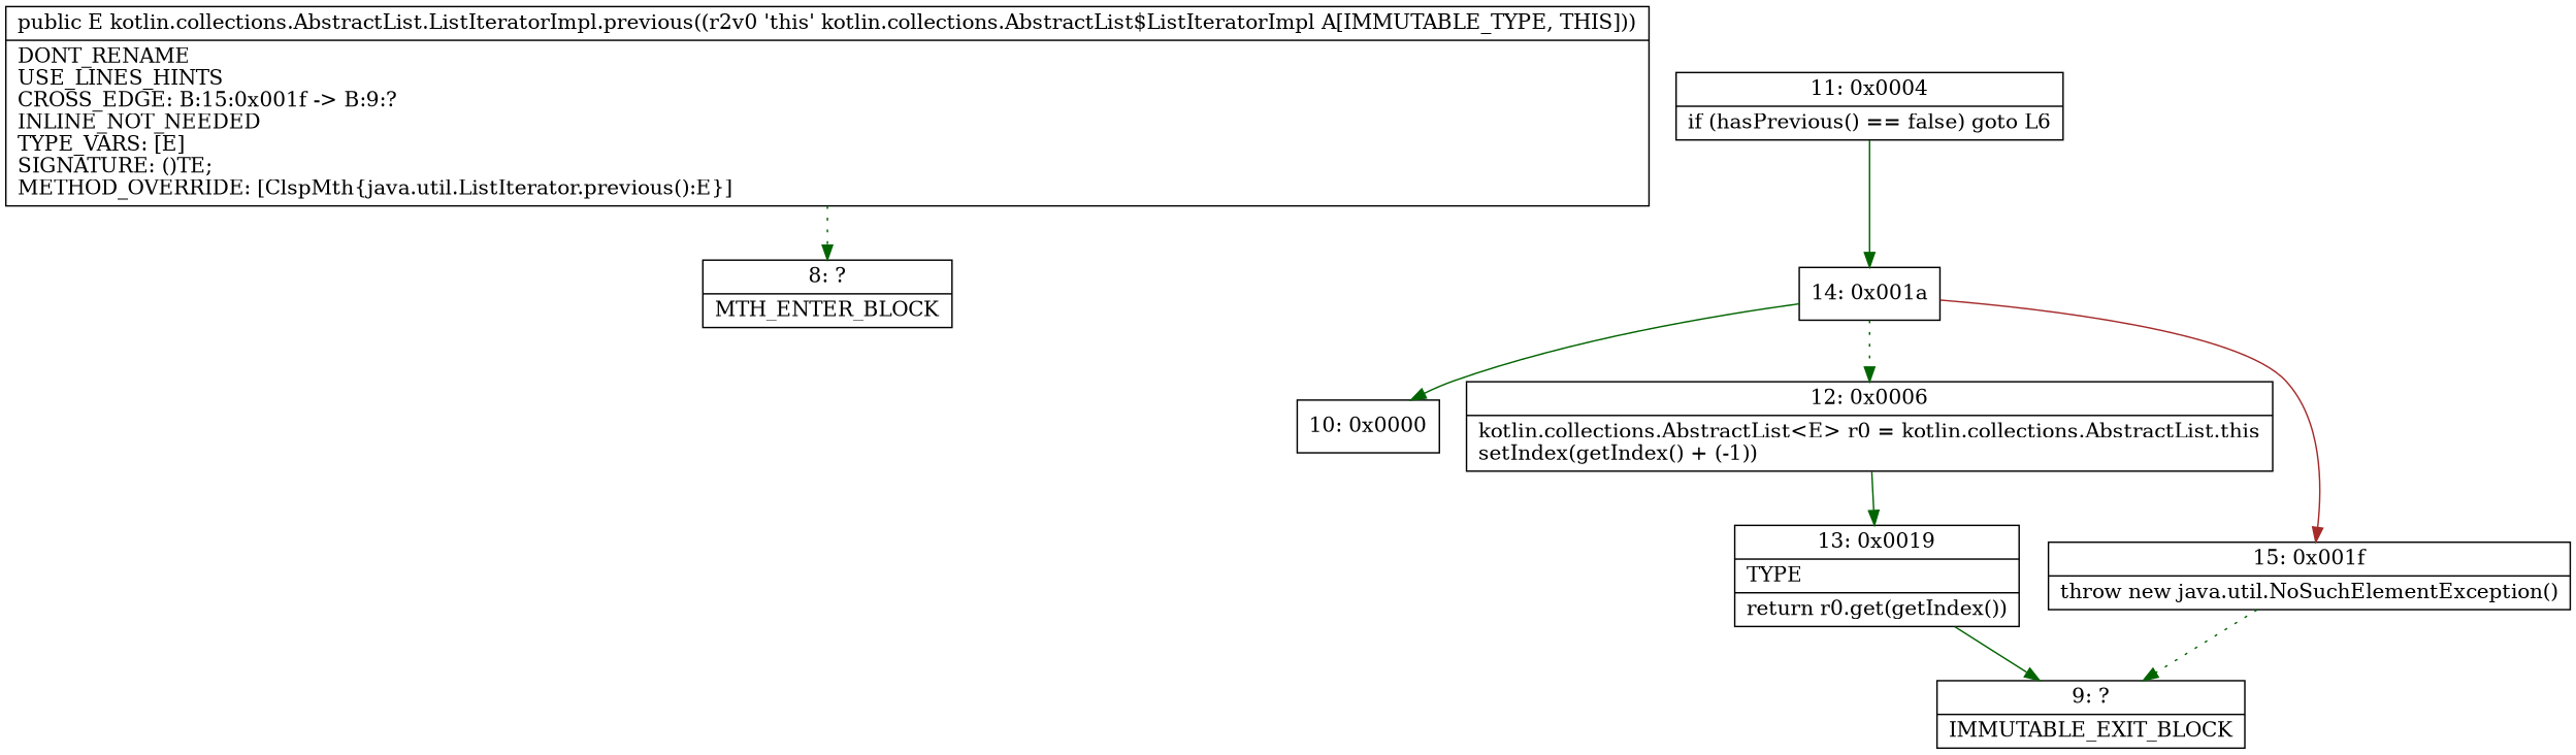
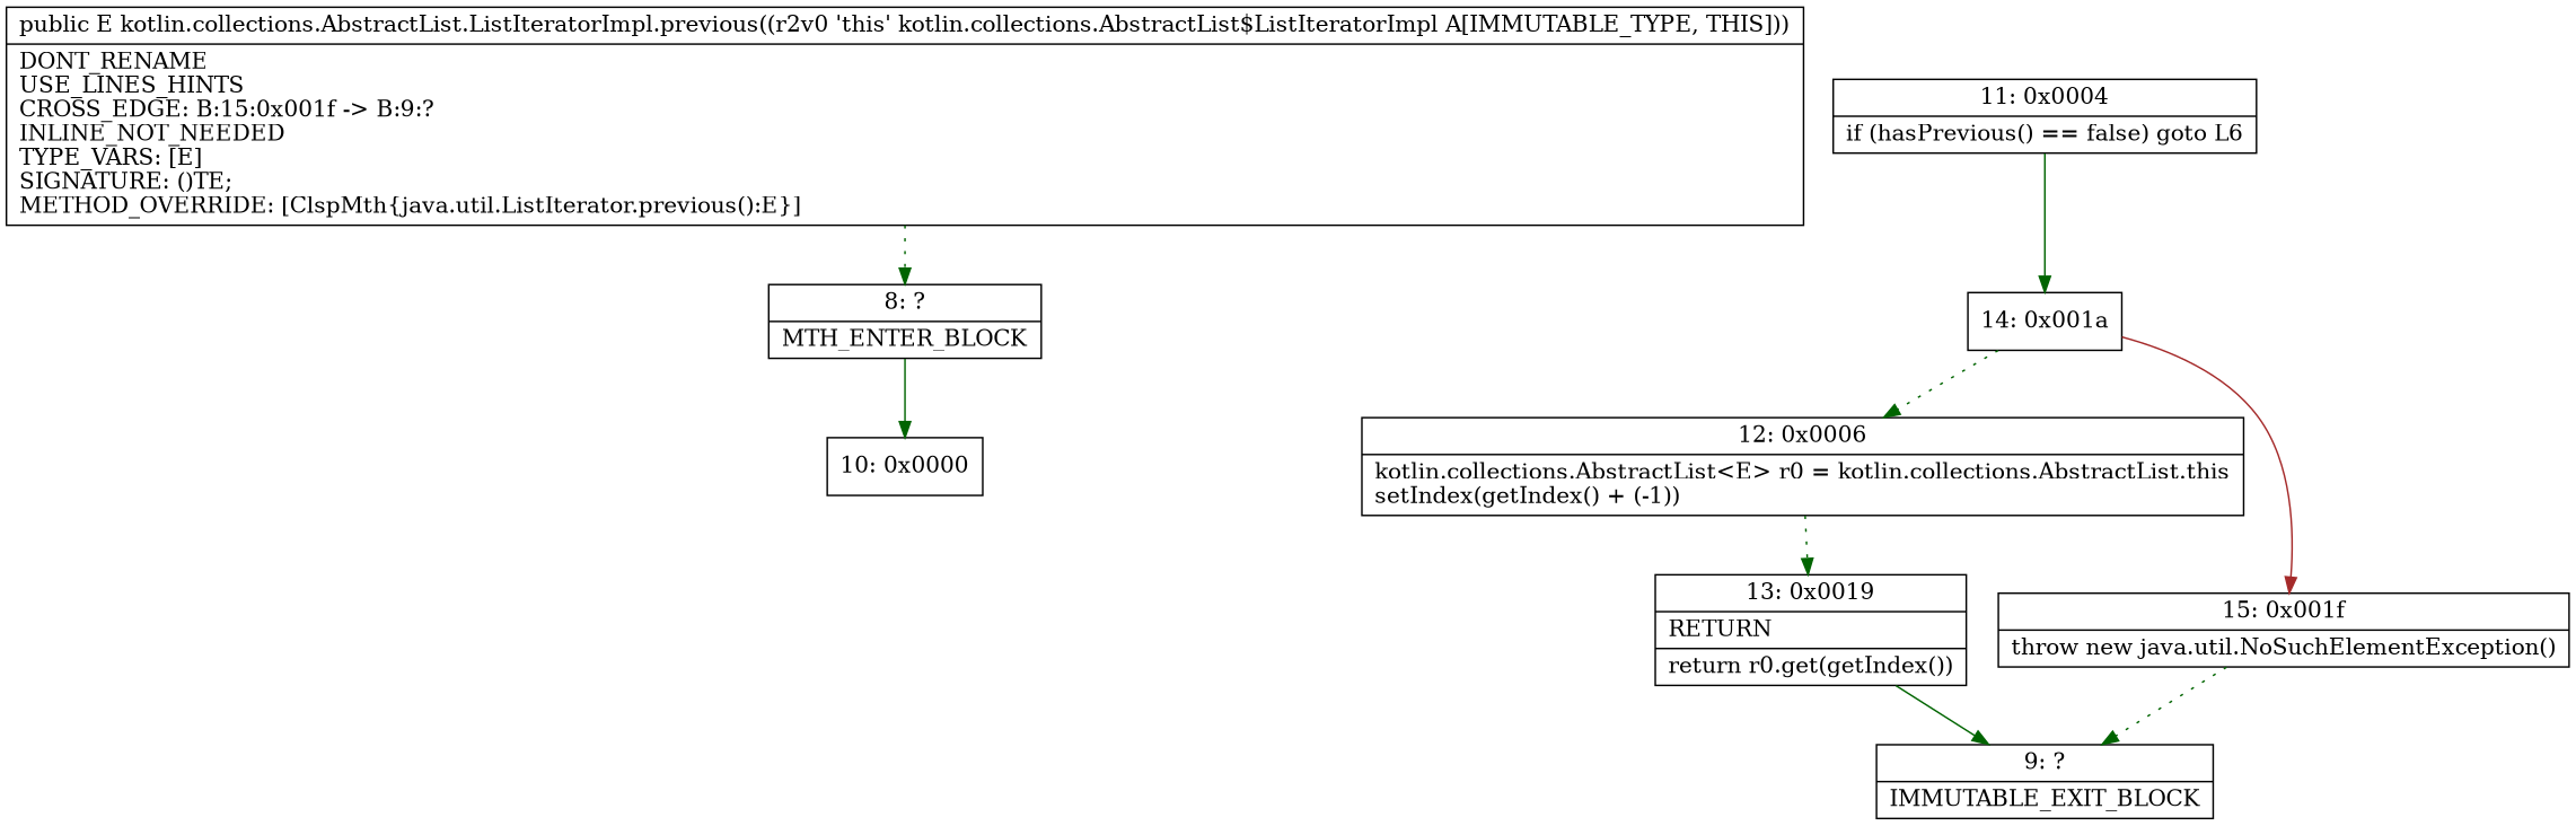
  digraph {
    node [shape=record]
    edge [color=darkgreen style=solid]
    n1 [label="{8\:\ ?|MTH_ENTER_BLOCK\l}"]
    n2 [label="{10\:\ 0x0000}"]
    n3 [label="{11\:\ 0x0004|if (hasPrevious() == false) goto L6\l}"]
    n4 [label="{14\:\ 0x001a}"]
    n5 [label="{12\:\ 0x0006|kotlin.collections.AbstractList\<E\> r0 = kotlin.collections.AbstractList.this\lsetIndex(getIndex() + (\-1))\l}"]
-   n6 [label="{13\:\ 0x0019|TYPE\l|return r0.get(getIndex())\l}"]
+   n6 [label="{13\:\ 0x0019|RETURN\l|return r0.get(getIndex())\l}"]
    n7 [label="{15\:\ 0x001f|throw new java.util.NoSuchElementException()\l}"]
    n8 [label="{9\:\ ?|IMMUTABLE_EXIT_BLOCK\l}"]
    n9 [label="{public E kotlin.collections.AbstractList.ListIteratorImpl.previous((r2v0 'this' kotlin.collections.AbstractList$ListIteratorImpl A[IMMUTABLE_TYPE, THIS]))  | DONT_RENAME\lUSE_LINES_HINTS\lCROSS_EDGE: B:15:0x001f \-\> B:9:?\lINLINE_NOT_NEEDED\lTYPE_VARS: [E]\lSIGNATURE: ()TE;\lMETHOD_OVERRIDE: [ClspMth\{java.util.ListIterator.previous():E\}]\l}"]
-   n4 -> n2
+   n1 -> n2
    n3 -> n4
    n4 -> n5 [style=dotted]
    n4 -> n7 [color=brown]
-   n5 -> n6
+   n5 -> n6 [style=dotted]
    n6 -> n8
    n7 -> n8 [style=dotted]
    n9 -> n1 [style=dotted]
  }
